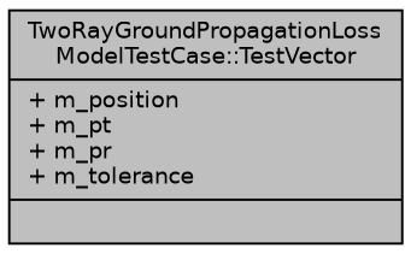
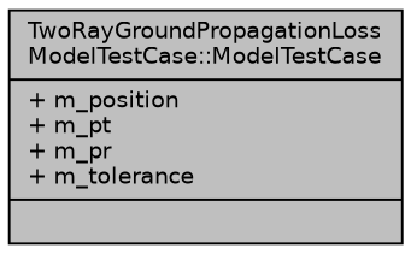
  digraph {
-   n1 [color=black fillcolor=grey75 fontcolor=black fontname=Helvetica fontsize=10 height=0.2 label="{TwoRayGroundPropagationLoss\lModelTestCase::TestVector\n|+ m_position\l+ m_pt\l+ m_pr\l+ m_tolerance\l|}" shape=record style=filled width=0.4]
+   n1 [color=black fillcolor=grey75 fontcolor=black fontname=Helvetica fontsize=10 height=0.2 label="{TwoRayGroundPropagationLoss\lModelTestCase::ModelTestCase\n|+ m_position\l+ m_pt\l+ m_pr\l+ m_tolerance\l|}" shape=record style=filled width=0.4]
  }
